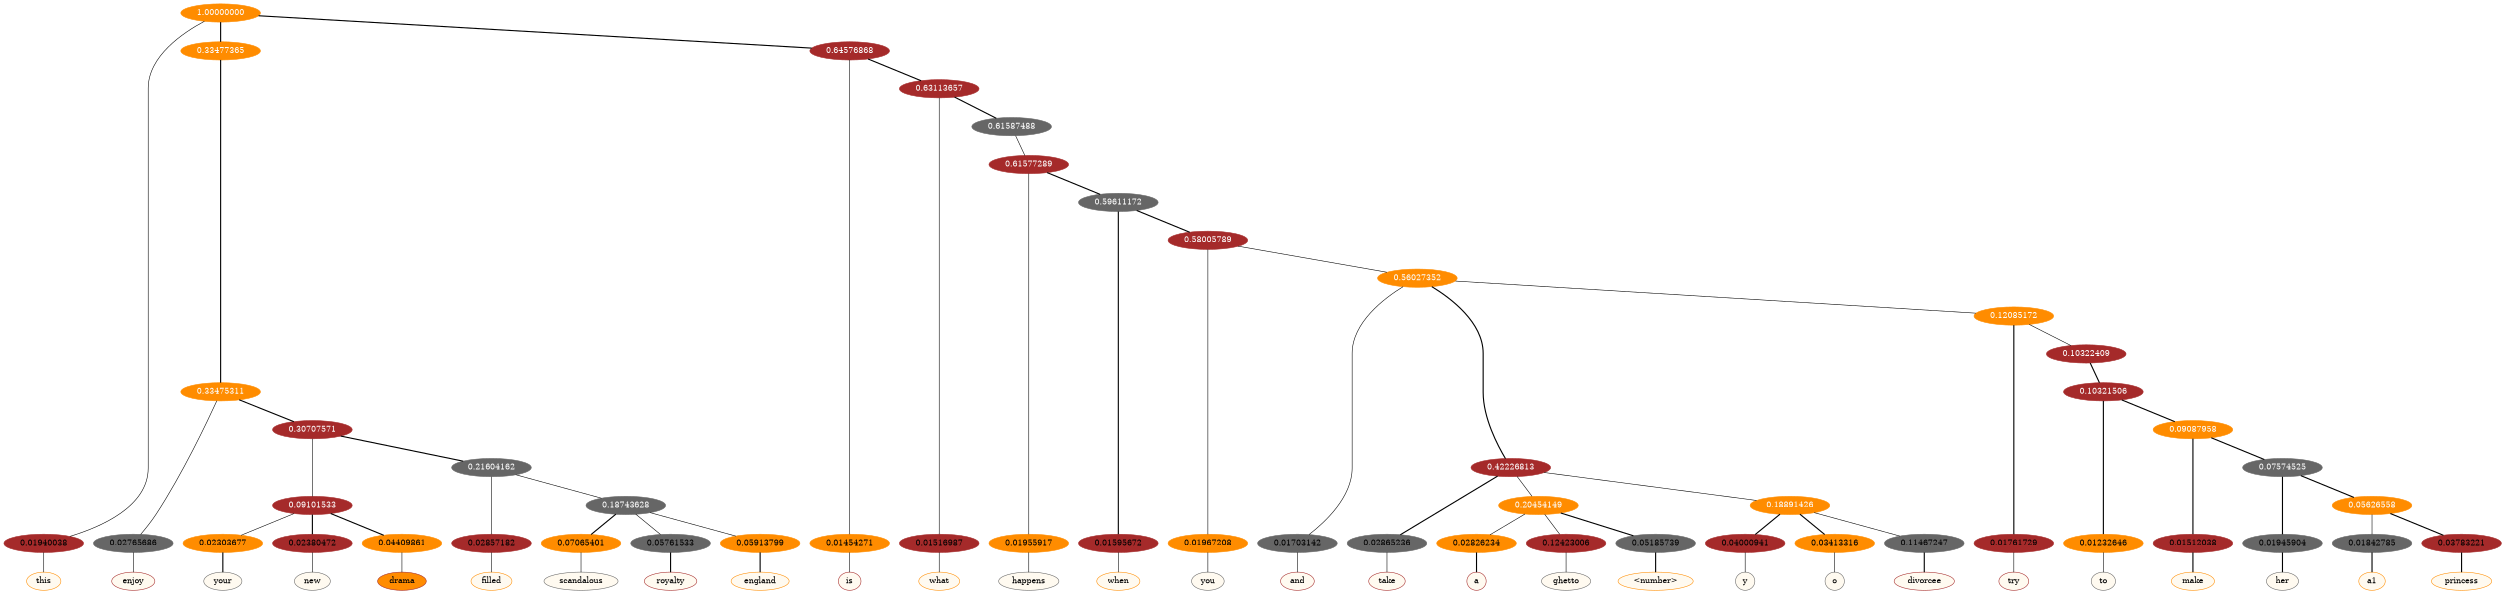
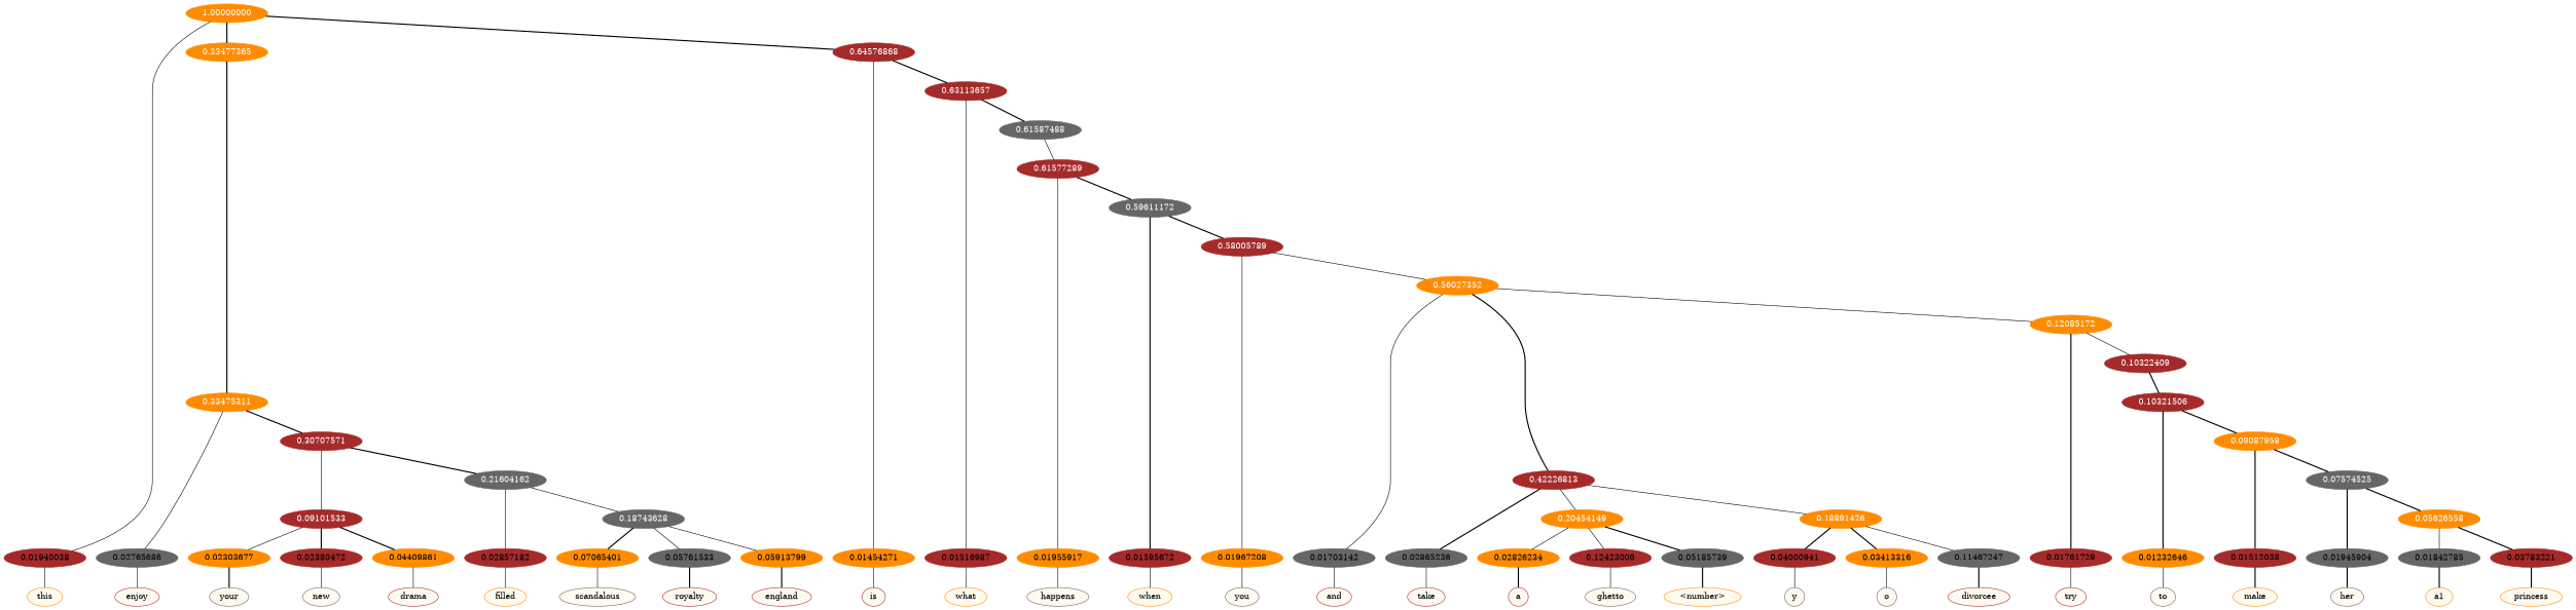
  graph {
    node [color=brown format=png nodesep=0.001 ordering=out overlap_scaling=0.01 ranksep=0.001 style=filled]
    edge [style=solid]
    n1 [fillcolor=floralwhite height=0.15 label=enjoy style="filled,solid" width=0.15]
    n2 [color=gray40 fillcolor=floralwhite height=0.15 label=your style="filled,solid" width=0.15]
    n3 [color=gray40 fillcolor=floralwhite height=0.15 label=new style="filled,solid" width=0.15]
-   n4 [fillcolor=darkorange height=0.15 label=drama style="filled,solid" width=0.15]
+   n4 [fillcolor=floralwhite height=0.15 label=drama style="filled,solid" width=0.15]
    n5 [color=darkorange fillcolor=floralwhite height=0.15 label=filled style="filled,solid" width=0.15]
    n6 [color=gray40 fillcolor=floralwhite height=0.15 label=scandalous style="filled,solid" width=0.15]
    n7 [fillcolor=floralwhite height=0.15 label=royalty style="filled,solid" width=0.15]
-   n8 [color=darkorange fillcolor=floralwhite height=0.15 label=england style="filled,solid" width=0.15]
+   n8 [fillcolor=floralwhite height=0.15 label=england style="filled,solid" width=0.15]
    n9 [color=darkorange fillcolor=floralwhite height=0.15 label=this style="filled,solid" width=0.15]
    n10 [fillcolor=floralwhite height=0.15 label=is style="filled,solid" width=0.15]
    n11 [color=darkorange fillcolor=floralwhite height=0.15 label=what style="filled,solid" width=0.15]
    n12 [color=gray40 fillcolor=floralwhite height=0.15 label=happens style="filled,solid" width=0.15]
    n13 [color=darkorange fillcolor=floralwhite height=0.15 label=when style="filled,solid" width=0.15]
    n14 [color=gray40 fillcolor=floralwhite height=0.15 label=you style="filled,solid" width=0.15]
    n15 [fillcolor=floralwhite height=0.15 label=take style="filled,solid" width=0.15]
    n16 [fillcolor=floralwhite height=0.15 label=a style="filled,solid" width=0.15]
    n17 [color=gray40 fillcolor=floralwhite height=0.15 label=ghetto style="filled,solid" width=0.15]
    n18 [color=darkorange fillcolor=floralwhite height=0.15 label="\<number\>" style="filled,solid" width=0.15]
    n19 [color=gray40 fillcolor=floralwhite height=0.15 label=y style="filled,solid" width=0.15]
    n20 [color=gray40 fillcolor=floralwhite height=0.15 label=o style="filled,solid" width=0.15]
    n21 [fillcolor=floralwhite height=0.15 label=divorcee style="filled,solid" width=0.15]
    n22 [fillcolor=floralwhite height=0.15 label=and style="filled,solid" width=0.15]
    n23 [fillcolor=floralwhite height=0.15 label=try style="filled,solid" width=0.15]
    n24 [color=gray40 fillcolor=floralwhite height=0.15 label=to style="filled,solid" width=0.15]
    n25 [color=darkorange fillcolor=floralwhite height=0.15 label=make style="filled,solid" width=0.15]
    n26 [color=gray40 fillcolor=floralwhite height=0.15 label=her style="filled,solid" width=0.15]
    n27 [color=darkorange fillcolor=floralwhite height=0.15 label=a1 style="filled,solid" width=0.15]
    n28 [color=darkorange fillcolor=floralwhite height=0.15 label=princess style="filled,solid" width=0.15]
    n29 [color=gray40 fontcolor=black height=0.15 label=0.02765686 width=0.15]
    n30 [color=darkorange fontcolor=black height=0.15 label=0.02303677 width=0.15]
    n31 [fontcolor=black height=0.15 label=0.02380472 width=0.15]
    n32 [color=darkorange fontcolor=black height=0.15 label=0.04409861 width=0.15]
    n33 [fontcolor=black height=0.15 label=0.02857182 width=0.15]
    n34 [color=darkorange fontcolor=black height=0.15 label=0.07065401 width=0.15]
    n35 [color=gray40 fontcolor=black height=0.15 label=0.05761533 width=0.15]
    n36 [color=darkorange fontcolor=black height=0.15 label=0.05913799 width=0.15]
    n37 [fontcolor=black height=0.15 label=0.01940038 width=0.15]
    n38 [color=darkorange fontcolor=black height=0.15 label=0.01454271 width=0.15]
    n39 [fontcolor=black height=0.15 label=0.01516987 width=0.15]
    n40 [color=darkorange fontcolor=black height=0.15 label=0.01955917 width=0.15]
    n41 [fontcolor=black height=0.15 label=0.01595672 width=0.15]
    n42 [color=darkorange fontcolor=black height=0.15 label=0.01967208 width=0.15]
    n43 [color=gray40 fontcolor=black height=0.15 label=0.02865236 width=0.15]
    n44 [color=darkorange fontcolor=black height=0.15 label=0.02826234 width=0.15]
    n45 [fontcolor=black height=0.15 label=0.12423006 width=0.15]
    n46 [color=gray40 fontcolor=black height=0.15 label=0.05185739 width=0.15]
    n47 [fontcolor=black height=0.15 label=0.04000941 width=0.15]
    n48 [color=darkorange fontcolor=black height=0.15 label=0.03413316 width=0.15]
    n49 [color=gray40 fontcolor=black height=0.15 label=0.11467247 width=0.15]
    n50 [color=gray40 fontcolor=black height=0.15 label=0.01703142 width=0.15]
    n51 [fontcolor=black height=0.15 label=0.01761729 width=0.15]
    n52 [color=darkorange fontcolor=black height=0.15 label=0.01232646 width=0.15]
    n53 [fontcolor=black height=0.15 label=0.01512038 width=0.15]
    n54 [color=gray40 fontcolor=black height=0.15 label=0.01945904 width=0.15]
    n55 [color=gray40 fontcolor=black height=0.15 label=0.01842785 width=0.15]
    n56 [fontcolor=black height=0.15 label=0.03783221 width=0.15]
    n57 [color=darkorange fontcolor=grey99 height=0.15 label=1.00000000 width=0.15]
    n58 [color=darkorange fontcolor=grey99 height=0.15 label=0.33477365 width=0.15]
    n59 [fontcolor=grey99 height=0.15 label=0.64576868 width=0.15]
    n60 [color=darkorange fontcolor=grey99 height=0.15 label=0.33475311 width=0.15]
    n61 [fontcolor=grey99 height=0.15 label=0.63113657 width=0.15]
    n62 [fontcolor=grey99 height=0.15 label=0.30707571 width=0.15]
    n63 [color=gray40 fontcolor=grey99 height=0.15 label=0.61587488 width=0.15]
    n64 [fontcolor=grey99 height=0.15 label=0.09101533 width=0.15]
    n65 [color=gray40 fontcolor=grey99 height=0.15 label=0.21604162 width=0.15]
    n66 [fontcolor=grey99 height=0.15 label=0.61577289 width=0.15]
    n67 [color=gray40 fontcolor=grey99 height=0.15 label=0.18743628 width=0.15]
    n68 [color=gray40 fontcolor=grey99 height=0.15 label=0.59611172 width=0.15]
    n69 [fontcolor=grey99 height=0.15 label=0.58005789 width=0.15]
    n70 [color=darkorange fontcolor=grey99 height=0.15 label=0.56027352 width=0.15]
    n71 [fontcolor=grey99 height=0.15 label=0.42226813 width=0.15]
    n72 [color=darkorange fontcolor=grey99 height=0.15 label=0.12085172 width=0.15]
    n73 [color=darkorange fontcolor=grey99 height=0.15 label=0.20454149 width=0.15]
    n74 [color=darkorange fontcolor=grey99 height=0.15 label=0.18891426 width=0.15]
    n75 [fontcolor=grey99 height=0.15 label=0.10322409 width=0.15]
    n76 [fontcolor=grey99 height=0.15 label=0.10321506 width=0.15]
    n77 [color=darkorange fontcolor=grey99 height=0.15 label=0.09087958 width=0.15]
    n78 [color=gray40 fontcolor=grey99 height=0.15 label=0.07574525 width=0.15]
    n79 [color=darkorange fontcolor=grey99 height=0.15 label=0.05626558 width=0.15]
    subgraph sub_1 {
      rank=same
      n1
      n2
      n3
      n4
      n5
      n6
      n7
      n8
      n9
      n10
      n11
      n12
      n13
      n14
      n15
      n16
      n17
      n18
      n19
      n20
      n21
      n22
      n23
      n24
      n25
      n26
      n27
      n28
    }
    subgraph sub_2 {
      rank=same
      n29
      n30
      n31
      n32
      n33
      n34
      n35
      n36
      n37
      n38
      n39
      n40
      n41
      n42
      n43
      n44
      n45
      n46
      n47
      n48
      n49
      n50
      n51
      n52
      n53
      n54
      n55
      n56
    }
    n29 -- n1
    n30 -- n2 [style=bold]
    n31 -- n3
    n32 -- n4
    n33 -- n5
    n34 -- n6
    n35 -- n7 [style=bold]
    n36 -- n8 [style=bold]
    n37 -- n9
    n38 -- n10
    n39 -- n11
    n40 -- n12
    n41 -- n13
    n42 -- n14
    n43 -- n15
    n44 -- n16 [style=bold]
    n45 -- n17
    n46 -- n18 [style=bold]
    n47 -- n19
    n48 -- n20
    n49 -- n21 [style=bold]
    n50 -- n22
    n51 -- n23
    n52 -- n24
    n53 -- n25 [style=bold]
    n54 -- n26 [style=bold]
    n55 -- n27 [style=bold]
    n56 -- n28 [style=bold]
    n57 -- n37
    n57 -- n58 [style=bold]
    n57 -- n59 [style=bold]
    n58 -- n60 [style=bold]
    n59 -- n38
    n59 -- n61 [style=bold]
    n60 -- n29
    n60 -- n62 [style=bold]
    n61 -- n39
    n61 -- n63 [style=bold]
    n62 -- n64
    n62 -- n65 [style=bold]
    n63 -- n66
    n64 -- n30
    n64 -- n31 [style=bold]
    n64 -- n32 [style=bold]
    n65 -- n33
    n65 -- n67
    n66 -- n40
    n66 -- n68 [style=bold]
    n67 -- n34 [style=bold]
    n67 -- n35
    n67 -- n36
    n68 -- n41 [style=bold]
    n68 -- n69 [style=bold]
    n69 -- n42
    n69 -- n70
    n70 -- n50
    n70 -- n71 [style=bold]
    n70 -- n72
    n71 -- n43 [style=bold]
    n71 -- n73
    n71 -- n74
    n72 -- n51 [style=bold]
    n72 -- n75
    n73 -- n44
    n73 -- n45
    n73 -- n46 [style=bold]
    n74 -- n47 [style=bold]
    n74 -- n48 [style=bold]
    n74 -- n49
    n75 -- n76 [style=bold]
    n76 -- n52 [style=bold]
    n76 -- n77 [style=bold]
    n77 -- n53 [style=bold]
    n77 -- n78 [style=bold]
    n78 -- n54 [style=bold]
    n78 -- n79 [style=bold]
    n79 -- n55
    n79 -- n56 [style=bold]
  }
